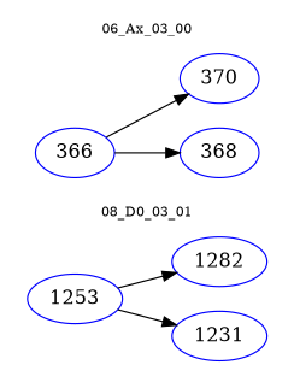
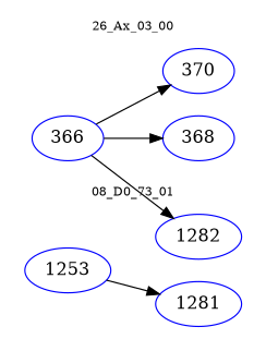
  digraph {
    rankdir=LR
    node [color=blue]
    edge [color=black]
    n1 [label=366]
    n2 [label=368]
    n3 [label=370]
    n4 [label=1253]
-   n5 [label=1231]
+   n5 [label=1281]
    n6 [label=1282]
    subgraph cluster_1 {
      color=white
      fontsize=10
-     label="06_Ax_03_00"
+     label="26_Ax_03_00"
      n1
      n2
      n3
    }
    subgraph cluster_2 {
      color=white
      fontsize=10
-     label="08_D0_03_01"
+     label="08_D0_73_01"
      n4
      n5
      n6
    }
    n1 -> n2
    n1 -> n3
    n4 -> n5
-   n4 -> n6
+   n1 -> n6
  }
